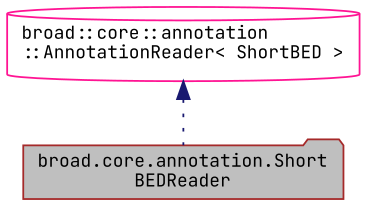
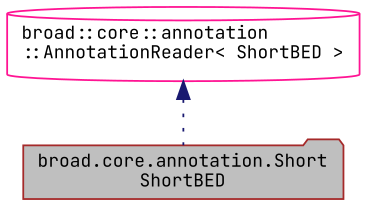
  digraph {
    fontname="JetBrains Mono"
    node [fontname="JetBrains Mono" fontsize=10 style=filled]
-   n1 [color=brown fillcolor=grey75 fontcolor=black height=0.2 label="broad.core.annotation.Short\lBEDReader" shape=folder width=0.4]
+   n1 [color=brown fillcolor=grey75 fontcolor=black height=0.2 label="broad.core.annotation.Short\lShortBED" shape=folder width=0.4]
    n2 [color=deeppink fillcolor=white height=0.2 label="broad::core::annotation\l::AnnotationReader\< ShortBED \>" shape=cylinder width=0.4]
    n2 -> n1 [color=midnightblue dir=back fontname="JetBrains Mono" fontsize=10 labelfontname=Helvetica labelfontsize=10 style=dotted]
  }
